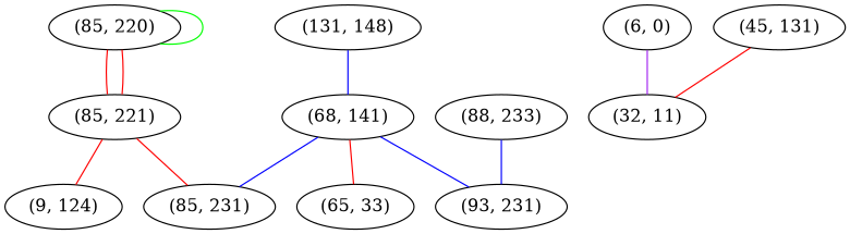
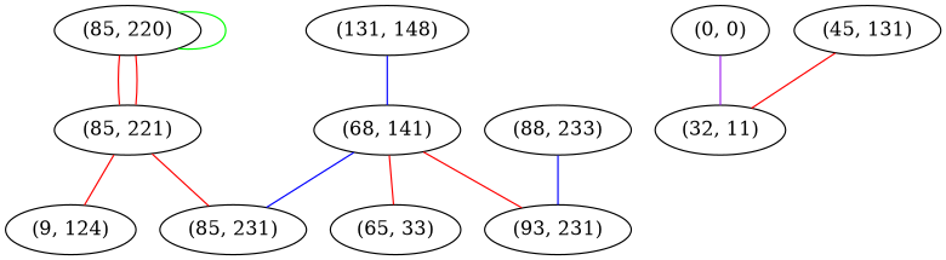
  graph {
    edge [color=red weight=1]
    "(88, 233)"
    "(93, 231)"
    "(68, 141)"
    "(85, 231)"
    "(65, 33)"
-   "(0, 0)" [label="(6, 0)"]
+   "(0, 0)"
    "(32, 11)"
    "(45, 131)"
    "(85, 220)"
    "(85, 221)"
    "(9, 124)"
    "(131, 148)"
    "(88, 233)" -- "(93, 231)" [color=blue weight=3]
-   "(68, 141)" -- "(93, 231)" [color=blue weight=3]
+   "(68, 141)" -- "(93, 231)" [weight=3]
    "(68, 141)" -- "(85, 231)" [color=blue weight=3]
    "(68, 141)" -- "(65, 33)"
    "(0, 0)" -- "(32, 11)" [color=purple weight=4]
    "(45, 131)" -- "(32, 11)"
    "(85, 220)" -- "(85, 220)" [color=green weight=2]
    "(85, 220)" -- "(85, 221)"
    "(85, 220)" -- "(85, 221)"
    "(85, 221)" -- "(85, 231)"
    "(85, 221)" -- "(9, 124)"
    "(131, 148)" -- "(68, 141)" [color=blue weight=3]
  }
